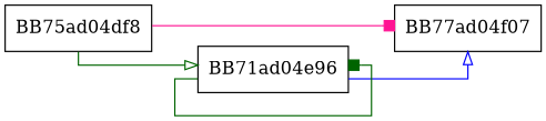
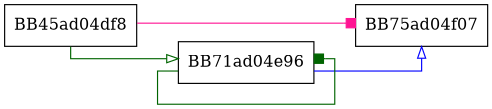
  digraph {
    rankdir=LR
    splines=ortho
    node [shape=box]
    edge [arrowhead=box color=darkgreen]
-   BB75ad04df8
-   BB75ad04f07 [label=BB77ad04f07]
+   BB75ad04df8 [label=BB45ad04df8]
+   BB75ad04f07
    n3 [label=BB71ad04e96]
    BB75ad04df8 -> BB75ad04f07 [color=deeppink]
    BB75ad04df8 -> n3 [arrowhead=onormal]
    n3 -> BB75ad04f07 [arrowhead=onormal color=blue]
    n3 -> n3
  }
